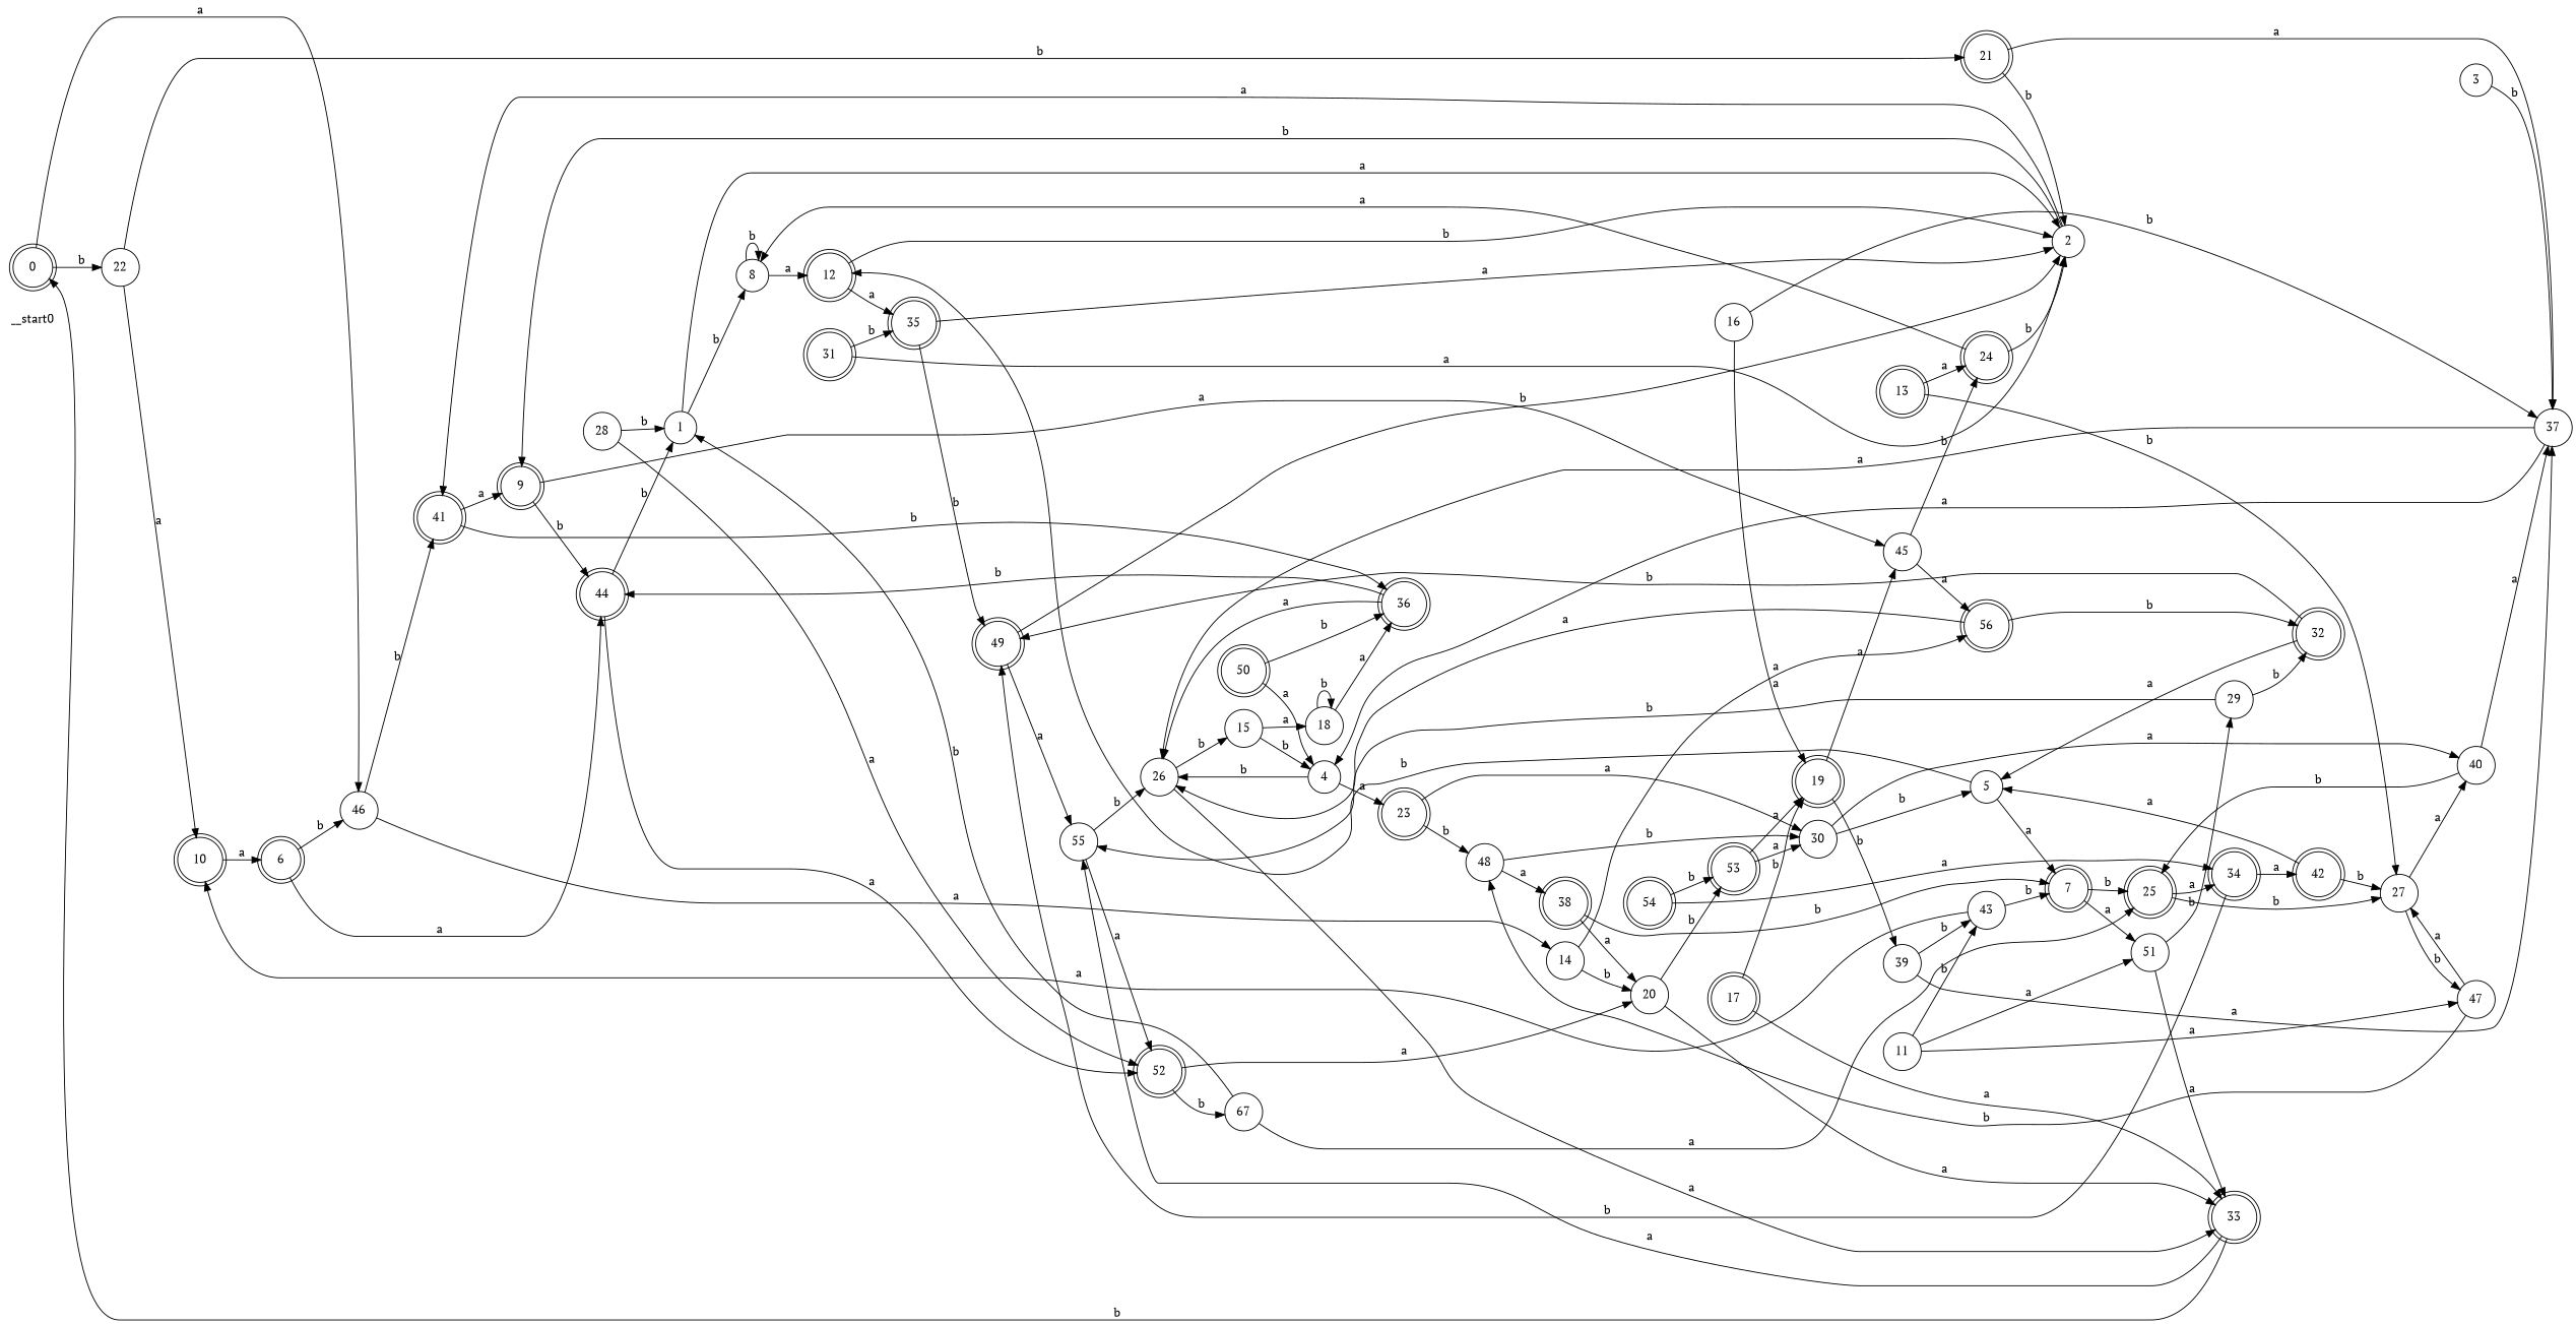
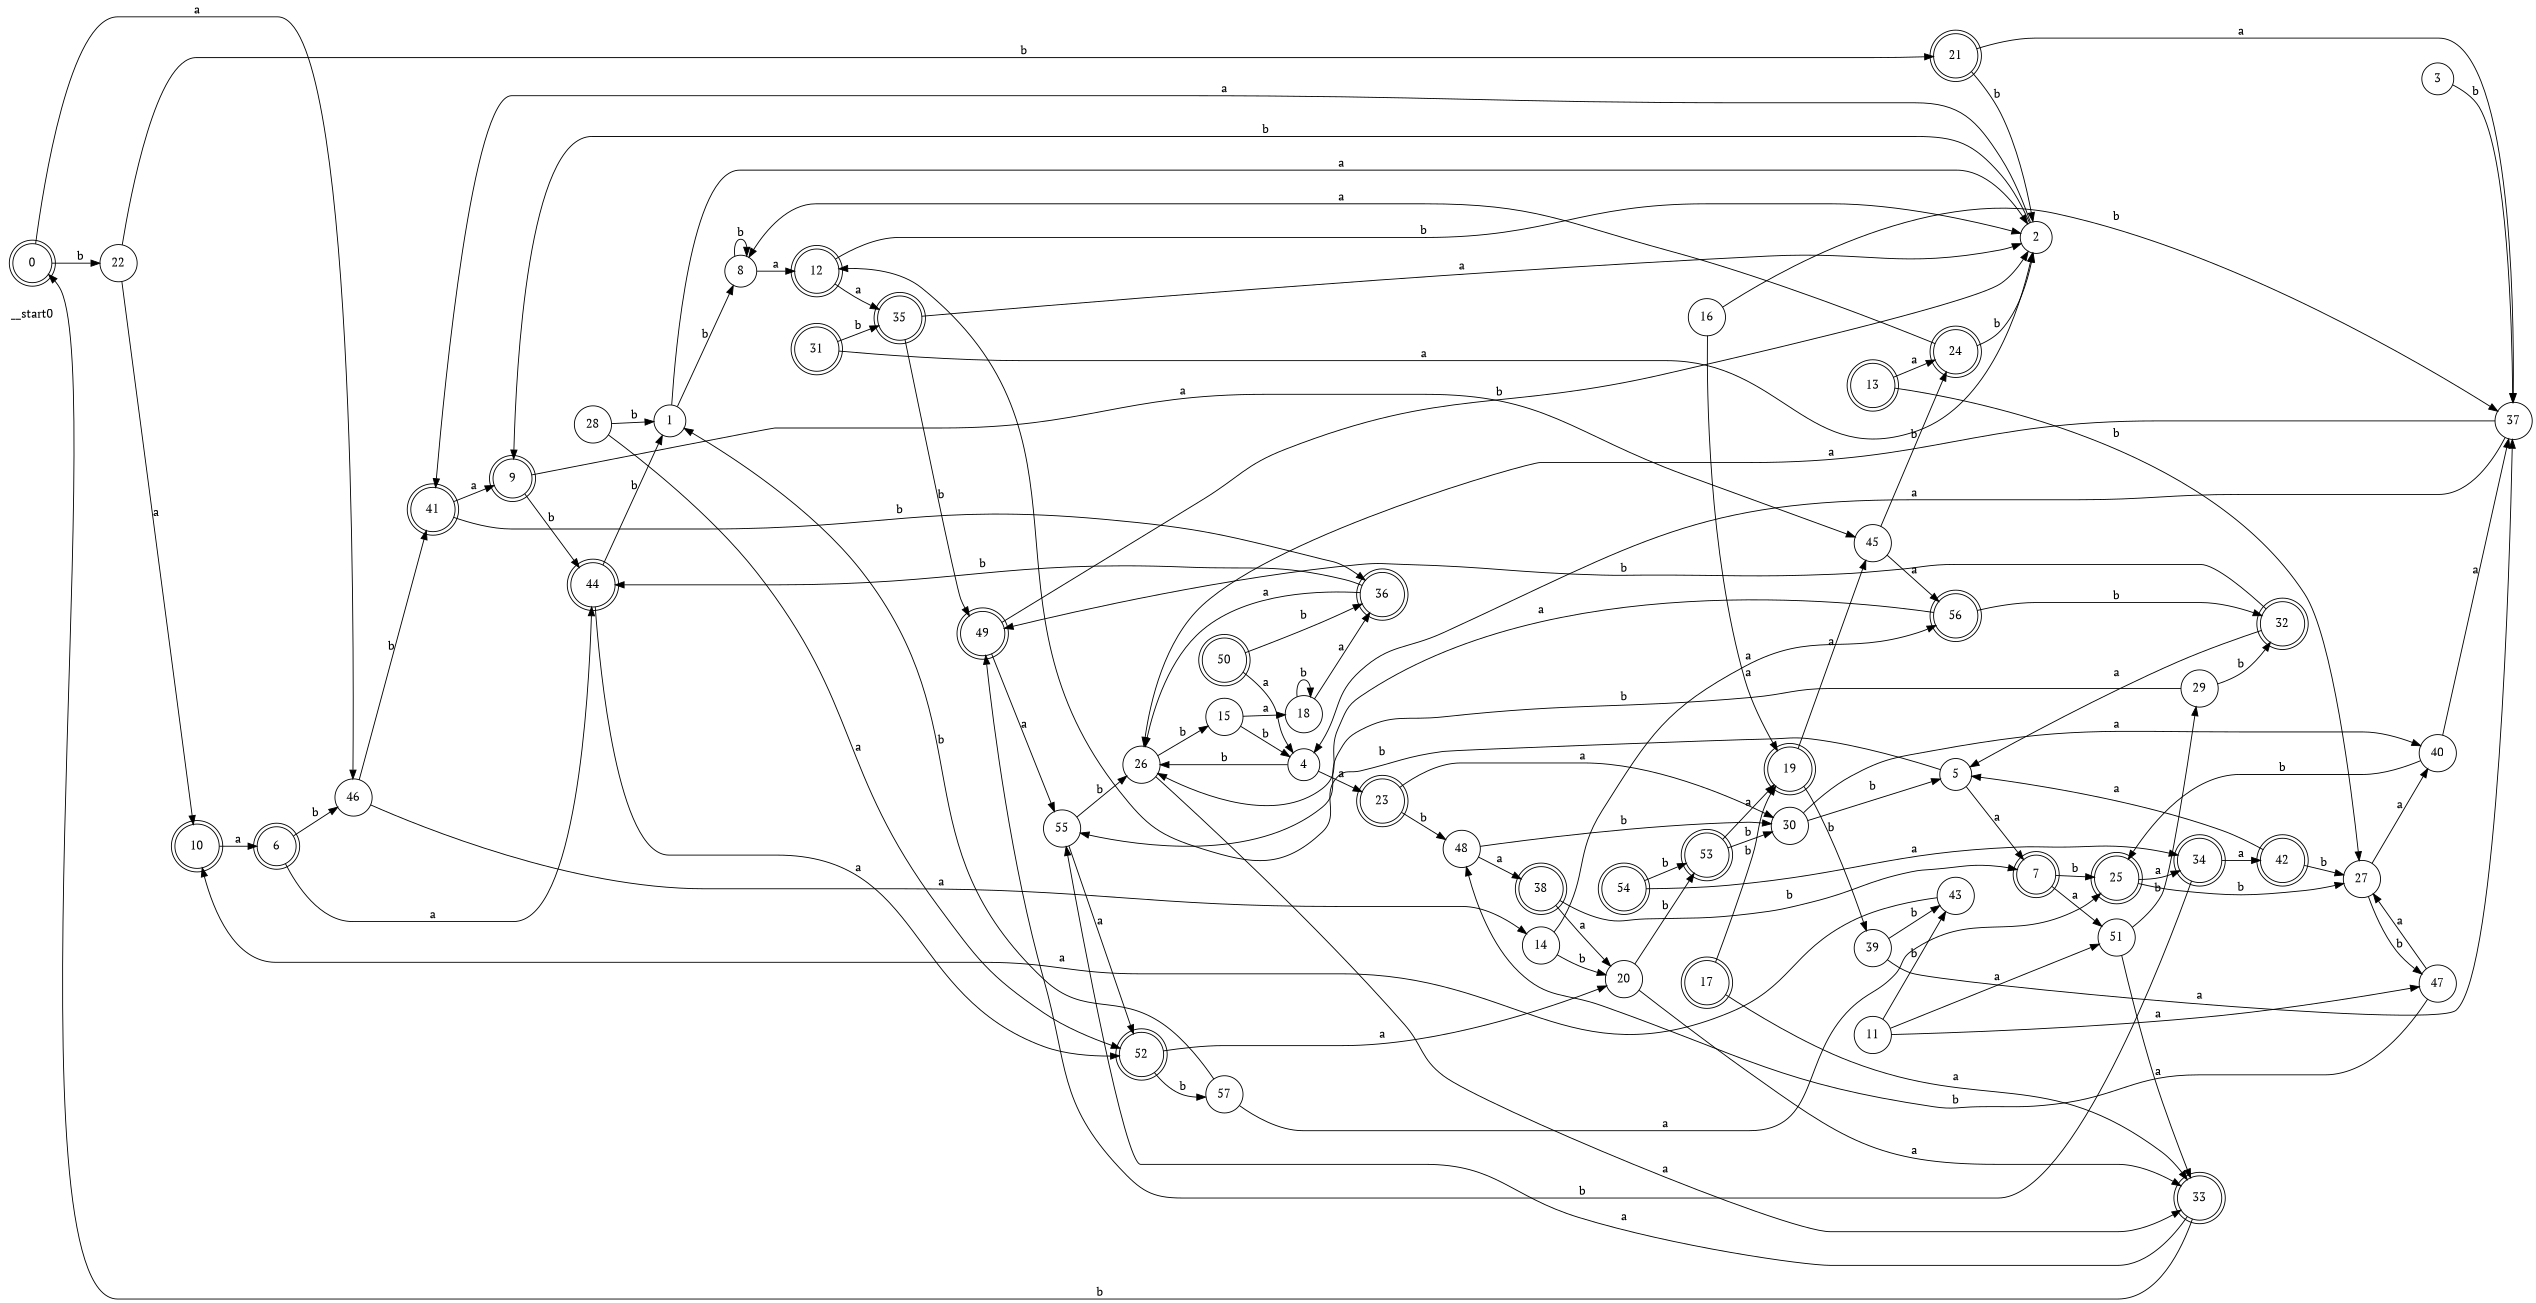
  digraph {
    fontname="PT Serif"
    rankdir=LR
    node [fontname="PT Serif" shape=doublecircle color=black fillcolor=white style="rounded,filled"]
    edge [fontname="PT Serif"]
    __start0 [shape=none color="" fillcolor="" style=""]
    n2 [label=0]
    n3 [label=22 shape=circle style=filled]
    n4 [label=46 shape=circle style=filled]
    n5 [label=10]
    n6 [label=21]
    n7 [label=41]
    n8 [label=14 shape=circle style=filled]
    n9 [label=1 shape=circle style=filled]
    n10 [label=2 shape=circle style=filled]
    n11 [label=8 shape=circle style=filled]
    n12 [label=9]
    n13 [label=12]
    n14 [label=44]
    n15 [label=45 shape=circle style=filled]
    n16 [label=36]
    n17 [label=3 shape=circle style=filled]
    n18 [label=37 shape=circle style=filled]
    n19 [label=4 shape=circle style=filled]
    n20 [label=26 shape=circle style=filled]
    n21 [label=47 shape=circle style=filled]
    n22 [label=27 shape=circle style=filled]
    n23 [label=48 shape=circle style=filled]
    n24 [label=23]
    n25 [label=30 shape=circle style=filled]
    n26 [label=15 shape=circle style=filled]
    n27 [label=33]
    n28 [label=5 shape=circle style=filled]
    n29 [label=7]
    n30 [label=25]
    n31 [label=51 shape=circle style=filled]
    n32 [label=35]
    n33 [label=6]
    n34 [label=52]
    n35 [label=34]
    n36 [label=29 shape=circle style=filled]
    n37 [label=24]
    n38 [label=56]
    n39 [label=17]
    n40 [label=19]
    n41 [label=11 shape=circle style=filled]
    n42 [label=43 shape=circle style=filled]
    n43 [label=49]
    n44 [label=13]
    n45 [label=40 shape=circle style=filled]
    n46 [label=20 shape=circle style=filled]
    n47 [label=53]
    n48 [label=32]
    n49 [label=18 shape=circle style=filled]
    n50 [label=16 shape=circle style=filled]
    n51 [label=39 shape=circle style=filled]
    n52 [label=55 shape=circle style=filled]
    n53 [label=38]
    n54 [label=42]
    n55 [label=28 shape=circle style=filled]
-   n56 [label=67 shape=circle style=filled]
+   n56 [label=57 shape=circle style=filled]
    n57 [label=31]
    n58 [label=50]
    n59 [label=54]
    n2 -> n3 [label=b]
    n2 -> n4 [label=a]
    n3 -> n5 [label=a]
    n3 -> n6 [label=b]
    n4 -> n7 [label=b]
    n4 -> n8 [label=a]
    n5 -> n33 [label=a]
    n6 -> n10 [label=b]
    n6 -> n18 [label=a]
    n7 -> n12 [label=a]
    n7 -> n16 [label=b]
    n8 -> n38 [label=a]
    n8 -> n46 [label=b]
    n9 -> n10 [label=a]
    n9 -> n11 [label=b]
    n10 -> n7 [label=a]
    n10 -> n12 [label=b]
    n11 -> n11 [label=b]
    n11 -> n13 [label=a]
    n12 -> n14 [label=b]
    n12 -> n15 [label=a]
    n13 -> n10 [label=b]
    n13 -> n32 [label=a]
    n14 -> n9 [label=b]
    n14 -> n34 [label=a]
    n15 -> n37 [label=b]
    n15 -> n38 [label=a]
    n16 -> n14 [label=b]
    n16 -> n20 [label=a]
    n17 -> n18 [label=b]
    n18 -> n19 [label=a]
    n18 -> n20 [label=a]
    n19 -> n20 [label=b]
    n19 -> n24 [label=a]
    n20 -> n26 [label=b]
    n20 -> n27 [label=a]
    n21 -> n22 [label=a]
    n21 -> n23 [label=b]
    n22 -> n21 [label=b]
    n22 -> n45 [label=a]
    n23 -> n25 [label=b]
    n23 -> n53 [label=a]
    n24 -> n23 [label=b]
    n24 -> n25 [label=a]
    n25 -> n28 [label=b]
    n25 -> n45 [label=a]
    n26 -> n19 [label=b]
    n26 -> n49 [label=a]
    n27 -> n2 [label=b]
    n27 -> n52 [label=a]
    n28 -> n13 [label=b]
    n28 -> n29 [label=a]
    n29 -> n30 [label=b]
    n29 -> n31 [label=a]
    n30 -> n22 [label=b]
    n30 -> n35 [label=a]
    n31 -> n27 [label=a]
    n31 -> n36 [label=b]
    n32 -> n10 [label=a]
    n32 -> n43 [label=b]
    n33 -> n4 [label=b]
    n33 -> n14 [label=a]
    n34 -> n46 [label=a]
    n34 -> n56 [label=b]
    n35 -> n43 [label=b]
    n35 -> n54 [label=a]
    n36 -> n48 [label=b]
    n36 -> n52 [label=b]
    n37 -> n10 [label=b]
    n37 -> n11 [label=a]
    n38 -> n20 [label=a]
    n38 -> n48 [label=b]
    n39 -> n27 [label=a]
    n39 -> n40 [label=b]
    n40 -> n15 [label=a]
    n40 -> n51 [label=b]
    n41 -> n21 [label=a]
    n41 -> n31 [label=a]
    n41 -> n42 [label=b]
    n42 -> n5 [label=a]
-   n42 -> n29 [label=b]
    n43 -> n10 [label=b]
    n43 -> n52 [label=a]
    n44 -> n22 [label=b]
    n44 -> n37 [label=a]
    n45 -> n18 [label=a]
    n45 -> n30 [label=b]
    n46 -> n27 [label=a]
    n46 -> n47 [label=b]
-   n47 -> n25 [label=a]
+   n47 -> n25 [label=b]
    n47 -> n40 [label=a]
    n48 -> n28 [label=a]
    n48 -> n43 [label=b]
    n49 -> n16 [label=a]
    n49 -> n49 [label=b]
    n50 -> n18 [label=b]
    n50 -> n40 [label=a]
    n51 -> n18 [label=a]
    n51 -> n42 [label=b]
    n52 -> n20 [label=b]
    n52 -> n34 [label=a]
    n53 -> n29 [label=b]
    n53 -> n46 [label=a]
    n54 -> n22 [label=b]
    n54 -> n28 [label=a]
    n55 -> n9 [label=b]
    n55 -> n34 [label=a]
    n56 -> n9 [label=b]
    n56 -> n30 [label=a]
    n57 -> n10 [label=a]
    n57 -> n32 [label=b]
    n58 -> n16 [label=b]
    n58 -> n19 [label=a]
    n59 -> n35 [label=a]
    n59 -> n47 [label=b]
  }
